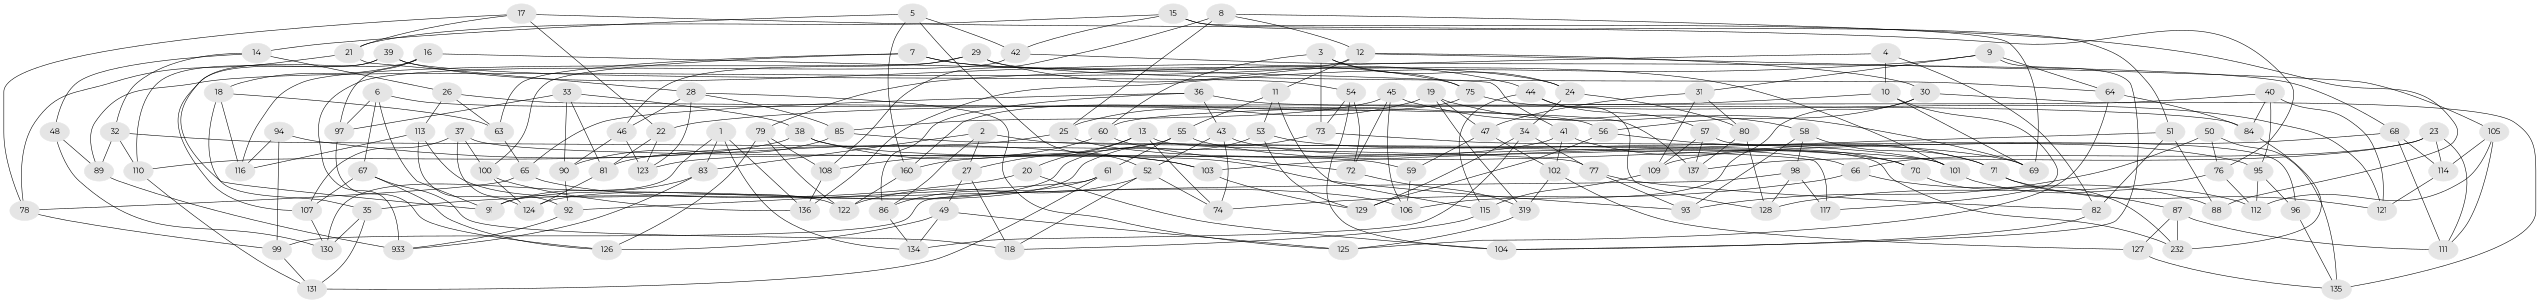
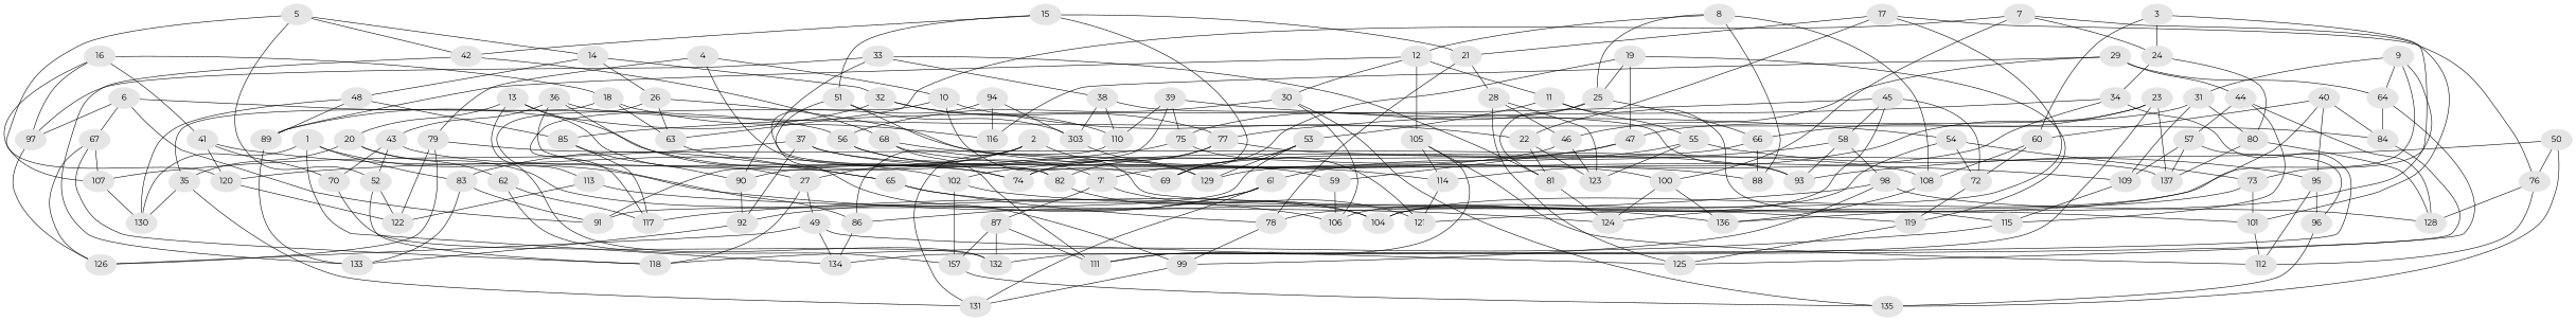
  graph {
    fontname=Montserrat
    node [color=gray90 fontname=Montserrat style=filled]
    edge [fontname=Montserrat]
    1
    83
    130
    134
    136
    91
-   133 [label=933]
+   133
    2
    27
    86
    101
    49
    118
    112
    3
    24
    60
    73
    75
    34
    80
    108
    72
    124
-   120 [label=160]
+   120
    121
    4
    10
    79
    82
    22
    69
    117
    11
    53
    55
    115
    126
    122
    104
    5
    14
    42
    52
    26
    32
    48
    68
    74
    6
    56
    67
    97
    129
    71
    107
    7
    63
    100
    65
    8
    12
    25
    88
    30
    89
    105
    81
    66
    9
    31
    64
    47
    109
    125
    84
    123
    95
    61
    106
    135
    111
    114
    13
    20
-   132 [label=232]
+   132
    35
+   62
    137
    113
    77
    110
    85
    15
    21
    51
    78
    28
-   103
+   103 [label=303]
    16
    18
    41
    116
    70
    102
    17
    76
    128
    99
    131
    19
-   119 [label=319]
+   119
    59
-   127
+   127 [label=157]
    46
    23
    90
    29
    44
    57
    93
    33
    38
    92
    36
    43
    37
    39
    54
    40
    96
    45
    58
    98
    50
    87
    94
    1 -- 83
    1 -- 130
    1 -- 134
    1 -- 136
    83 -- 91
    83 -- 133
    2 -- 83
    2 -- 27
    2 -- 86
    2 -- 101
    27 -- 49
    27 -- 118
    86 -- 134
    101 -- 112
    49 -- 134
    49 -- 126
    49 -- 125
    3 -- 24
    3 -- 60
    3 -- 73
-   3 -- 75
+   25 -- 75
    24 -- 34
    24 -- 80
    60 -- 108
    60 -- 72
    73 -- 101
    73 -- 124
    75 -- 120
    75 -- 121
    34 -- 134
    34 -- 129
    34 -- 77
    80 -- 137
    80 -- 128
    108 -- 136
    72 -- 119
    120 -- 122
    4 -- 10
    4 -- 79
    4 -- 82
    10 -- 22
    10 -- 69
    10 -- 117
    79 -- 108
    79 -- 126
    79 -- 122
    82 -- 104
    22 -- 81
    22 -- 123
    11 -- 53
    11 -- 55
    11 -- 115
    53 -- 91
    53 -- 69
    53 -- 129
    55 -- 123
    55 -- 95
    55 -- 61
    115 -- 118
    5 -- 120
    5 -- 14
    5 -- 42
    5 -- 52
    14 -- 26
    14 -- 32
    14 -- 48
    42 -- 133
    42 -- 68
    52 -- 118
    52 -- 122
-   52 -- 74
+   77 -- 74
    26 -- 63
    26 -- 137
    26 -- 113
    32 -- 89
    32 -- 77
    32 -- 110
    48 -- 130
    48 -- 89
-   28 -- 85
+   48 -- 85
    68 -- 109
    68 -- 111
    68 -- 114
    6 -- 91
    6 -- 56
    6 -- 67
    6 -- 97
    56 -- 129
    56 -- 71
    67 -- 118
    67 -- 126
    67 -- 107
    97 -- 126
    71 -- 121
    71 -- 87
    107 -- 130
    7 -- 101
    7 -- 24
    7 -- 63
    7 -- 100
    63 -- 65
    100 -- 136
    100 -- 124
    65 -- 106
    65 -- 78
    8 -- 108
    8 -- 12
    8 -- 25
    8 -- 88
    12 -- 11
    12 -- 30
    12 -- 89
    12 -- 105
    25 -- 81
    25 -- 66
    30 -- 56
    30 -- 106
    30 -- 135
    89 -- 133
    105 -- 112
    105 -- 111
    105 -- 114
    81 -- 124
    66 -- 74
    66 -- 88
    9 -- 136
    9 -- 104
    9 -- 31
    9 -- 64
    31 -- 80
    31 -- 47
    31 -- 109
    64 -- 125
    64 -- 84
    47 -- 102
    47 -- 59
    109 -- 115
    84 -- 132
    95 -- 112
    95 -- 96
    61 -- 86
    61 -- 131
    61 -- 92
    114 -- 121
    13 -- 27
    13 -- 74
    13 -- 20
    13 -- 132
    20 -- 104
    20 -- 35
+   20 -- 62
    35 -- 130
    35 -- 131
+   62 -- 117
+   62 -- 127
    113 -- 124
    113 -- 122
-   113 -- 116
    77 -- 82
    77 -- 93
    110 -- 131
    85 -- 117
    85 -- 90
    15 -- 69
    15 -- 42
    15 -- 21
    15 -- 51
    21 -- 78
    21 -- 28
    51 -- 82
    51 -- 88
    51 -- 103
    78 -- 99
    28 -- 125
    28 -- 123
    28 -- 46
    103 -- 129
    16 -- 97
    16 -- 107
    16 -- 18
    16 -- 41
    18 -- 63
    18 -- 35
    18 -- 116
    41 -- 120
    41 -- 70
    41 -- 102
    70 -- 132
    102 -- 119
    102 -- 127
    17 -- 22
    17 -- 21
    17 -- 78
    17 -- 76
    76 -- 112
    76 -- 128
    99 -- 131
    19 -- 69
    19 -- 25
    19 -- 47
    19 -- 119
    119 -- 125
    59 -- 106
    127 -- 135
    46 -- 123
    46 -- 90
    23 -- 66
    23 -- 111
    23 -- 114
    23 -- 137
    90 -- 92
    29 -- 64
    29 -- 116
    29 -- 46
    29 -- 44
    44 -- 115
    44 -- 128
    44 -- 57
    57 -- 109
    57 -- 137
    57 -- 96
    33 -- 97
    33 -- 81
    33 -- 90
    33 -- 38
    38 -- 110
    38 -- 103
    38 -- 93
    92 -- 133
    36 -- 86
    36 -- 65
    36 -- 84
    36 -- 43
    43 -- 52
    43 -- 74
    43 -- 70
    37 -- 107
    37 -- 100
    37 -- 59
    37 -- 92
    39 -- 91
    39 -- 75
    39 -- 110
    39 -- 54
    54 -- 73
    54 -- 72
    54 -- 104
    40 -- 60
    40 -- 121
    40 -- 84
    40 -- 95
    96 -- 135
    45 -- 72
    45 -- 106
    45 -- 85
    45 -- 58
    58 -- 71
    58 -- 93
    58 -- 98
    98 -- 117
    98 -- 128
    98 -- 99
    50 -- 135
    50 -- 76
    50 -- 93
    87 -- 111
    87 -- 132
    87 -- 127
    94 -- 103
    94 -- 116
    94 -- 99
  }
